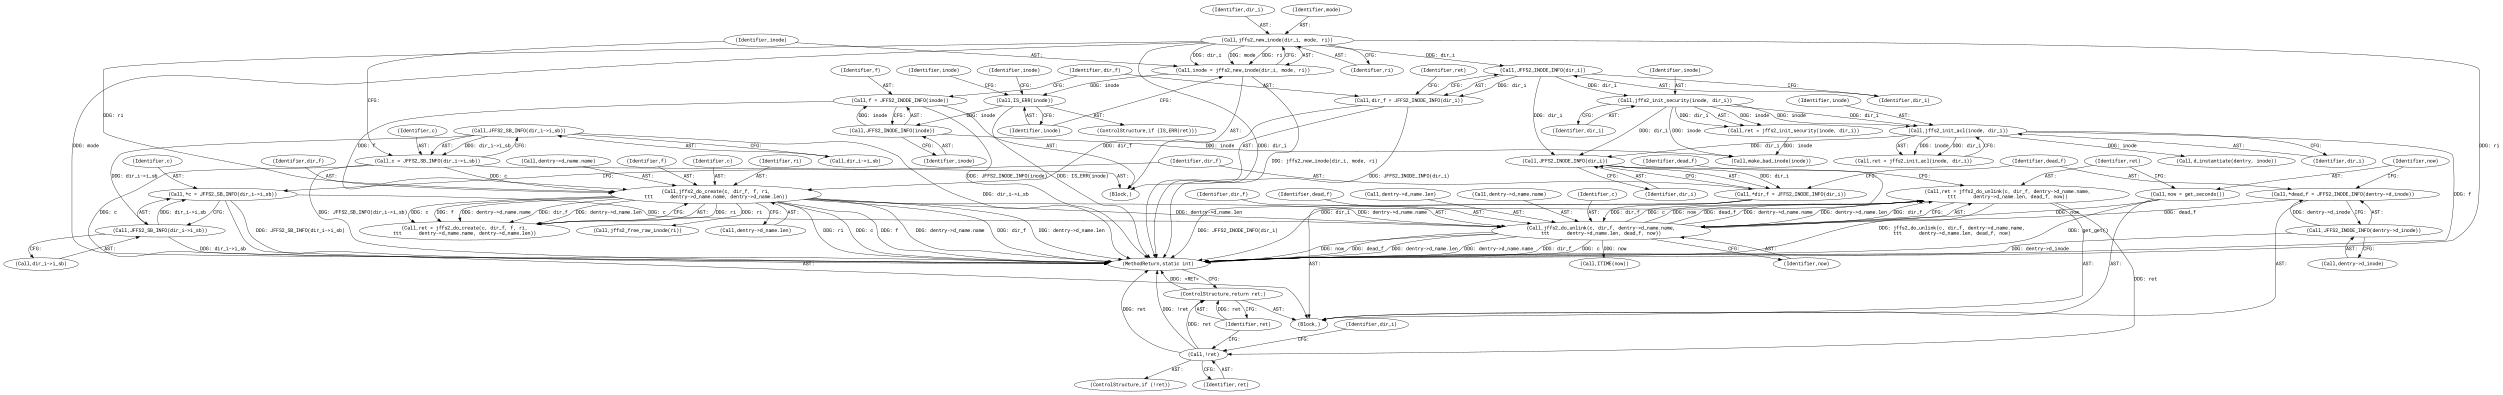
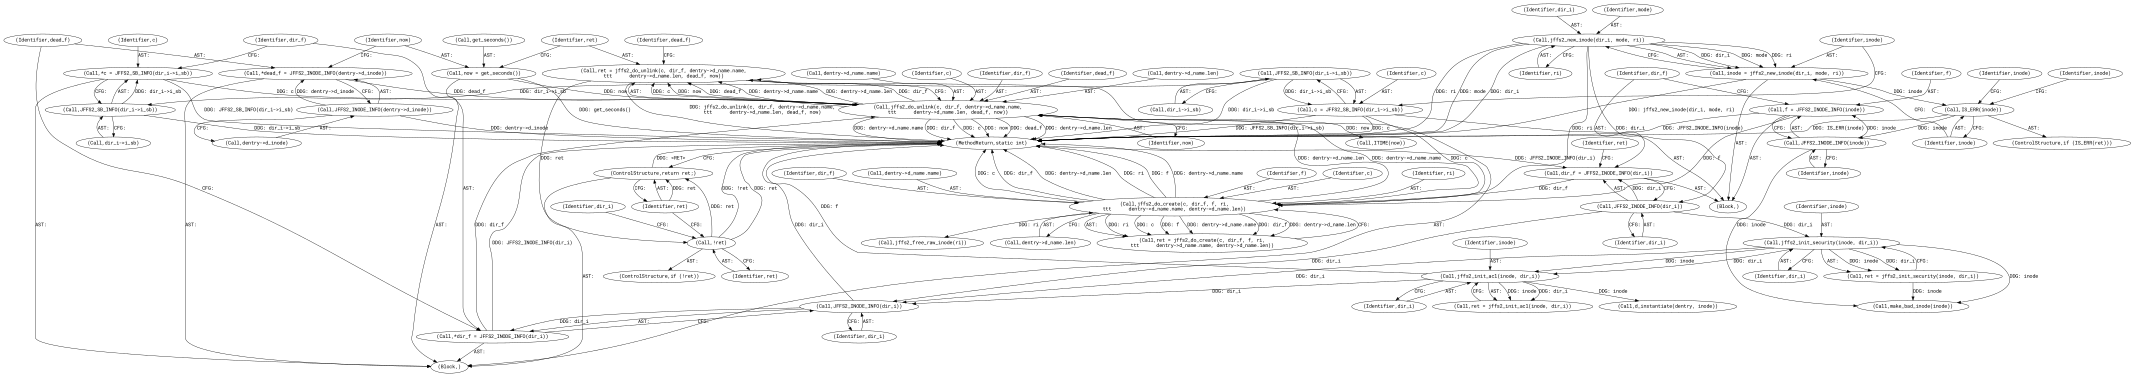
  digraph {
    fontname="Roboto Mono"
    node [fontname="Roboto Mono"]
    edge [fontname="Roboto Mono"]
    n1 [label="(Call,ret = jffs2_do_unlink(c, dir_f, dentry->d_name.name,\n\t\t\t      dentry->d_name.len, dead_f, now))"]
    n2 [label="(Call,jffs2_do_unlink(c, dir_f, dentry->d_name.name,\n\t\t\t      dentry->d_name.len, dead_f, now))"]
    n3 [label="(Call,!ret)"]
    n4 [label="(Block,)"]
    n5 [label="(MethodReturn,static int)"]
    n6 [label="(Call,ITIME(now))"]
    n7 [label="(Identifier,now)"]
    n8 [label="(ControlStructure,return ret;)"]
    n9 [label="(ControlStructure,if (!ret))"]
    n10 [label="(Identifier,ret)"]
    n11 [label="(Call,*c = JFFS2_SB_INFO(dir_i->i_sb))"]
    n12 [label="(Call,JFFS2_SB_INFO(dir_i->i_sb))"]
    n13 [label="(Call,dir_i->i_sb)"]
    n14 [label="(Call,JFFS2_SB_INFO(dir_i->i_sb))"]
    n15 [label="(Call,c = JFFS2_SB_INFO(dir_i->i_sb))"]
    n16 [label="(Call,dir_i->i_sb)"]
    n17 [label="(Block,)"]
    n18 [label="(Call,jffs2_do_create(c, dir_f, f, ri,\n\t\t\t      dentry->d_name.name, dentry->d_name.len))"]
    n19 [label="(Call,*dir_f = JFFS2_INODE_INFO(dir_i))"]
    n20 [label="(Call,JFFS2_INODE_INFO(dir_i))"]
    n21 [label="(Identifier,dir_i)"]
    n22 [label="(Call,jffs2_init_acl(inode, dir_i))"]
    n23 [label="(Call,ret = jffs2_init_acl(inode, dir_i))"]
    n24 [label="(Call,d_instantiate(dentry, inode))"]
    n25 [label="(Identifier,dir_i)"]
    n26 [label="(Call,make_bad_inode(inode))"]
    n27 [label="(Call,jffs2_init_security(inode, dir_i))"]
    n28 [label="(Identifier,dir_i)"]
    n29 [label="(Call,ret = jffs2_init_security(inode, dir_i))"]
    n30 [label="(Call,JFFS2_INODE_INFO(inode))"]
    n31 [label="(Call,f = JFFS2_INODE_INFO(inode))"]
    n32 [label="(Identifier,inode)"]
    n33 [label="(Call,IS_ERR(inode))"]
    n34 [label="(Identifier,inode)"]
    n35 [label="(ControlStructure,if (IS_ERR(ret)))"]
    n36 [label="(Call,inode = jffs2_new_inode(dir_i, mode, ri))"]
    n37 [label="(Call,jffs2_new_inode(dir_i, mode, ri))"]
    n38 [label="(Call,JFFS2_INODE_INFO(dir_i))"]
    n39 [label="(Identifier,ri)"]
    n40 [label="(Call,dir_f = JFFS2_INODE_INFO(dir_i))"]
    n41 [label="(Identifier,dir_i)"]
    n42 [label="(Call,ret = jffs2_do_create(c, dir_f, f, ri,\n\t\t\t      dentry->d_name.name, dentry->d_name.len))"]
    n43 [label="(Call,jffs2_free_raw_inode(ri))"]
    n44 [label="(Call,dentry->d_name.len)"]
    n45 [label="(Call,*dead_f = JFFS2_INODE_INFO(dentry->d_inode))"]
    n46 [label="(Call,JFFS2_INODE_INFO(dentry->d_inode))"]
    n47 [label="(Call,dentry->d_inode)"]
    n48 [label="(Call,now = get_seconds())"]
+   n49 [label="(Call,get_seconds())"]
    n50 [label="(Identifier,ret)"]
    n51 [label="(Identifier,dead_f)"]
    n52 [label="(Identifier,dir_f)"]
    n53 [label="(Call,dentry->d_name.name)"]
    n54 [label="(Identifier,ret)"]
    n55 [label="(Identifier,f)"]
    n56 [label="(Identifier,dir_f)"]
    n57 [label="(Identifier,inode)"]
    n58 [label="(Identifier,dead_f)"]
    n59 [label="(Identifier,inode)"]
    n60 [label="(Identifier,dead_f)"]
    n61 [label="(Identifier,f)"]
    n62 [label="(Identifier,dir_f)"]
    n63 [label="(Identifier,inode)"]
    n64 [label="(Call,dentry->d_name.len)"]
    n65 [label="(Identifier,inode)"]
    n66 [label="(Identifier,dir_i)"]
    n67 [label="(Identifier,c)"]
    n68 [label="(Identifier,now)"]
    n69 [label="(Identifier,ri)"]
    n70 [label="(Identifier,inode)"]
    n71 [label="(Call,dentry->d_name.name)"]
    n72 [label="(Identifier,c)"]
    n73 [label="(Identifier,ret)"]
    n74 [label="(Identifier,dir_f)"]
    n75 [label="(Identifier,c)"]
    n76 [label="(Identifier,c)"]
    n77 [label="(Identifier,dir_i)"]
    n78 [label="(Identifier,mode)"]
    n1 -> n2 [label="CFG: "]
    n1 -> n3 [label="DDG: ret"]
    n1 -> n4 [label="AST: "]
    n1 -> n5 [label="DDG: jffs2_do_unlink(c, dir_f, dentry->d_name.name,\n\t\t\t      dentry->d_name.len, dead_f, now)"]
    n2 -> n1 [label="AST: "]
    n2 -> n1 [label="DDG: c"]
    n2 -> n1 [label="DDG: now"]
    n2 -> n1 [label="DDG: dead_f"]
    n2 -> n1 [label="DDG: dentry->d_name.name"]
    n2 -> n1 [label="DDG: dentry->d_name.len"]
    n2 -> n1 [label="DDG: dir_f"]
    n2 -> n5 [label="DDG: dir_f"]
    n2 -> n5 [label="DDG: c"]
    n2 -> n5 [label="DDG: now"]
    n2 -> n5 [label="DDG: dead_f"]
    n2 -> n5 [label="DDG: dentry->d_name.len"]
    n2 -> n5 [label="DDG: dentry->d_name.name"]
    n2 -> n6 [label="DDG: now"]
    n2 -> n7 [label="CFG: "]
    n3 -> n5 [label="DDG: ret"]
    n3 -> n5 [label="DDG: !ret"]
    n3 -> n8 [label="DDG: ret"]
    n3 -> n9 [label="AST: "]
    n3 -> n10 [label="CFG: "]
    n5 -> n8 [label="CFG: "]
    n7 -> n2 [label="AST: "]
    n8 -> n4 [label="AST: "]
    n8 -> n5 [label="DDG: <RET>"]
    n8 -> n50 [label="CFG: "]
    n10 -> n3 [label="AST: "]
    n11 -> n2 [label="DDG: c"]
    n11 -> n4 [label="AST: "]
    n11 -> n5 [label="DDG: JFFS2_SB_INFO(dir_i->i_sb)"]
    n11 -> n12 [label="CFG: "]
    n12 -> n5 [label="DDG: dir_i->i_sb"]
    n12 -> n11 [label="AST: "]
    n12 -> n11 [label="DDG: dir_i->i_sb"]
    n12 -> n13 [label="CFG: "]
    n13 -> n12 [label="AST: "]
    n14 -> n5 [label="DDG: dir_i->i_sb"]
    n14 -> n12 [label="DDG: dir_i->i_sb"]
    n14 -> n15 [label="AST: "]
    n14 -> n15 [label="DDG: dir_i->i_sb"]
    n14 -> n16 [label="CFG: "]
    n15 -> n5 [label="DDG: JFFS2_SB_INFO(dir_i->i_sb)"]
    n15 -> n5 [label="DDG: c"]
    n15 -> n14 [label="CFG: "]
    n15 -> n17 [label="AST: "]
    n15 -> n18 [label="DDG: c"]
    n16 -> n14 [label="AST: "]
    n18 -> n2 [label="DDG: dentry->d_name.name"]
    n18 -> n2 [label="DDG: dentry->d_name.len"]
    n18 -> n5 [label="DDG: dentry->d_name.name"]
    n18 -> n5 [label="DDG: dir_f"]
    n18 -> n5 [label="DDG: dentry->d_name.len"]
    n18 -> n5 [label="DDG: ri"]
    n18 -> n5 [label="DDG: c"]
    n18 -> n5 [label="DDG: f"]
    n18 -> n42 [label="AST: "]
    n18 -> n42 [label="DDG: ri"]
    n18 -> n42 [label="DDG: c"]
    n18 -> n42 [label="DDG: f"]
    n18 -> n42 [label="DDG: dentry->d_name.name"]
    n18 -> n42 [label="DDG: dir_f"]
    n18 -> n42 [label="DDG: dentry->d_name.len"]
    n18 -> n43 [label="DDG: ri"]
    n18 -> n44 [label="CFG: "]
    n19 -> n2 [label="DDG: dir_f"]
    n19 -> n4 [label="AST: "]
    n19 -> n5 [label="DDG: JFFS2_INODE_INFO(dir_i)"]
    n19 -> n20 [label="CFG: "]
    n20 -> n5 [label="DDG: dir_i"]
    n20 -> n19 [label="AST: "]
    n20 -> n19 [label="DDG: dir_i"]
    n20 -> n21 [label="CFG: "]
    n21 -> n20 [label="AST: "]
    n22 -> n5 [label="DDG: f"]
    n22 -> n20 [label="DDG: dir_i"]
    n22 -> n23 [label="AST: "]
    n22 -> n23 [label="DDG: inode"]
    n22 -> n23 [label="DDG: dir_i"]
    n22 -> n24 [label="DDG: inode"]
    n22 -> n25 [label="CFG: "]
    n23 -> n22 [label="CFG: "]
    n25 -> n22 [label="AST: "]
    n27 -> n20 [label="DDG: dir_i"]
    n27 -> n22 [label="DDG: inode"]
    n27 -> n22 [label="DDG: dir_i"]
    n27 -> n26 [label="DDG: inode"]
    n27 -> n28 [label="CFG: "]
    n27 -> n29 [label="AST: "]
    n27 -> n29 [label="DDG: inode"]
    n27 -> n29 [label="DDG: dir_i"]
    n28 -> n27 [label="AST: "]
    n29 -> n26 [label="DDG: inode"]
+   n29 -> n27 [label="CFG: "]
    n30 -> n26 [label="DDG: inode"]
    n30 -> n31 [label="AST: "]
    n30 -> n31 [label="DDG: inode"]
    n30 -> n32 [label="CFG: "]
    n31 -> n5 [label="DDG: JFFS2_INODE_INFO(inode)"]
    n31 -> n17 [label="AST: "]
    n31 -> n18 [label="DDG: f"]
    n31 -> n30 [label="CFG: "]
    n32 -> n30 [label="AST: "]
    n33 -> n5 [label="DDG: IS_ERR(inode)"]
    n33 -> n30 [label="DDG: inode"]
    n33 -> n34 [label="CFG: "]
    n33 -> n35 [label="AST: "]
    n34 -> n33 [label="AST: "]
    n34 -> n36 [label="CFG: "]
    n36 -> n5 [label="DDG: jffs2_new_inode(dir_i, mode, ri)"]
    n36 -> n17 [label="AST: "]
    n36 -> n33 [label="DDG: inode"]
    n36 -> n37 [label="CFG: "]
    n37 -> n5 [label="DDG: mode"]
    n37 -> n5 [label="DDG: dir_i"]
    n37 -> n5 [label="DDG: ri"]
    n37 -> n18 [label="DDG: ri"]
    n37 -> n36 [label="AST: "]
    n37 -> n36 [label="DDG: dir_i"]
    n37 -> n36 [label="DDG: mode"]
    n37 -> n36 [label="DDG: ri"]
    n37 -> n38 [label="DDG: dir_i"]
    n37 -> n39 [label="CFG: "]
    n38 -> n20 [label="DDG: dir_i"]
    n38 -> n27 [label="DDG: dir_i"]
    n38 -> n40 [label="AST: "]
    n38 -> n40 [label="DDG: dir_i"]
    n38 -> n41 [label="CFG: "]
    n39 -> n37 [label="AST: "]
-   n40 -> n5 [label="DDG: JFFS2_INODE_INFO(dir_i)"]
+   n5 -> n40 [label="DDG: JFFS2_INODE_INFO(dir_i)"]
    n40 -> n17 [label="AST: "]
    n40 -> n18 [label="DDG: dir_f"]
    n40 -> n38 [label="CFG: "]
    n41 -> n38 [label="AST: "]
    n42 -> n18 [label="CFG: "]
    n44 -> n18 [label="AST: "]
    n45 -> n2 [label="DDG: dead_f"]
    n45 -> n4 [label="AST: "]
    n45 -> n46 [label="CFG: "]
    n46 -> n5 [label="DDG: dentry->d_inode"]
    n46 -> n45 [label="AST: "]
    n46 -> n45 [label="DDG: dentry->d_inode"]
    n46 -> n47 [label="CFG: "]
    n47 -> n46 [label="AST: "]
    n48 -> n2 [label="DDG: now"]
    n48 -> n4 [label="AST: "]
-   n48 -> n5 [label="DDG: get_get()"]
+   n48 -> n5 [label="DDG: get_seconds()"]
+   n49 -> n48 [label="AST: "]
    n50 -> n3 [label="CFG: "]
    n50 -> n8 [label="AST: "]
    n50 -> n8 [label="DDG: ret"]
    n51 -> n19 [label="CFG: "]
    n51 -> n45 [label="AST: "]
    n52 -> n11 [label="CFG: "]
    n52 -> n19 [label="AST: "]
    n53 -> n18 [label="AST: "]
    n54 -> n40 [label="CFG: "]
    n55 -> n18 [label="AST: "]
    n56 -> n2 [label="AST: "]
    n57 -> n33 [label="CFG: "]
    n58 -> n1 [label="CFG: "]
    n59 -> n27 [label="AST: "]
    n60 -> n2 [label="AST: "]
    n61 -> n31 [label="AST: "]
    n62 -> n31 [label="CFG: "]
    n62 -> n40 [label="AST: "]
    n63 -> n15 [label="CFG: "]
    n63 -> n36 [label="AST: "]
    n64 -> n2 [label="AST: "]
    n65 -> n22 [label="AST: "]
    n66 -> n37 [label="AST: "]
    n67 -> n18 [label="AST: "]
    n68 -> n45 [label="CFG: "]
    n68 -> n48 [label="AST: "]
    n69 -> n18 [label="AST: "]
    n70 -> n33 [label="CFG: "]
    n71 -> n2 [label="AST: "]
    n72 -> n11 [label="AST: "]
    n73 -> n1 [label="AST: "]
    n73 -> n48 [label="CFG: "]
    n74 -> n18 [label="AST: "]
    n75 -> n2 [label="AST: "]
    n76 -> n15 [label="AST: "]
    n77 -> n3 [label="CFG: "]
    n78 -> n37 [label="AST: "]
  }
